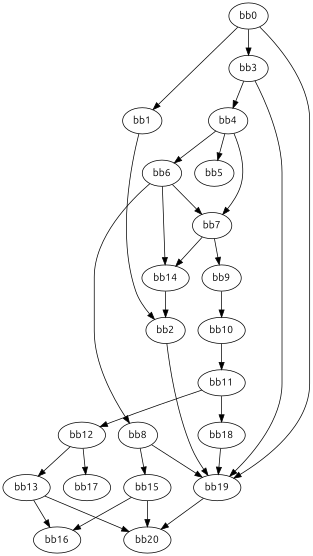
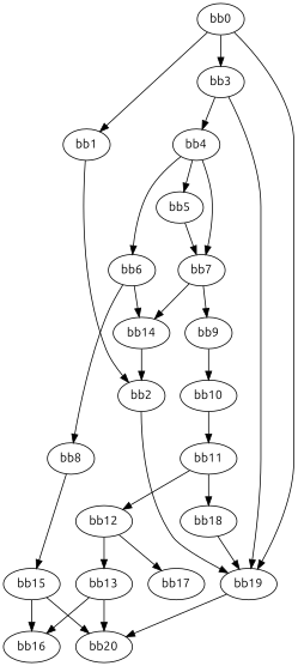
  digraph {
    fontname=Ubuntu
    node [fontname=Ubuntu]
    edge [fontname=Ubuntu]
    n1 [label="bb0\l"]
    n2 [label="bb1\l"]
    n3 [label="bb19\l"]
    n4 [label="bb3\l"]
    n5 [label="bb2\l"]
    n6 [label="bb20\l"]
    n7 [label="bb4\l"]
    n8 [label="bb5\l"]
    n9 [label="bb6\l"]
    n10 [label="bb7\l"]
    n11 [label="bb8\l"]
    n12 [label="bb14\l"]
    n13 [label="bb9\l"]
    n14 [label="bb15\l"]
    n15 [label="bb10\l"]
    n16 [label="bb16\l"]
    n17 [label="bb11\l"]
    n18 [label="bb18\l"]
    n19 [label="bb12\l"]
    n20 [label="bb13\l"]
    n21 [label="bb17\l"]
    n1 -> n2
    n1 -> n3
    n1 -> n4
    n2 -> n5
    n3 -> n6
    n4 -> n3
    n4 -> n7
    n5 -> n3
    n7 -> n8
    n7 -> n9
    n7 -> n10
-   n9 -> n10
+   n8 -> n10
    n9 -> n11
    n9 -> n12
    n10 -> n12
    n10 -> n13
-   n11 -> n3
    n11 -> n14
    n12 -> n5
    n13 -> n15
    n14 -> n6
    n14 -> n16
    n15 -> n17
    n17 -> n18
    n17 -> n19
    n18 -> n3
    n19 -> n20
    n19 -> n21
    n20 -> n6
    n20 -> n16
  }
